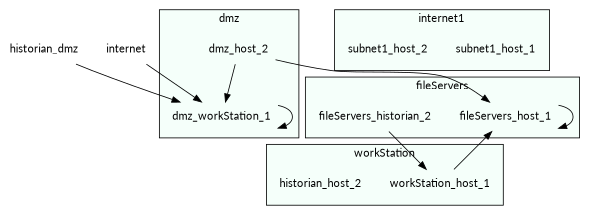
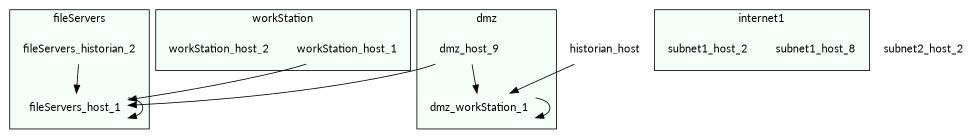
  digraph {
    fontname=Lato
    node [fontname=Lato shape=none]
    edge [fontname=Lato]
    n1 [label=fileServers_host_1]
    n2 [label=fileServers_historian_2]
    n3 [label=workStation_host_1]
-   n4 [label=historian_host_2]
-   n5 [label=subnet1_host_1]
+   n4 [label=workStation_host_2]
+   n5 [label=subnet1_host_8]
    n6 [label=subnet1_host_2]
    n7 [label=dmz_workStation_1]
-   n8 [label=dmz_host_2]
-   n10 [label=historian_dmz]
-   n11 [label=internet]
+   n8 [label=dmz_host_9]
+   n9 [label=subnet2_host_2]
+   n10 [label=historian_host]
    subgraph cluster_1 {
      bgcolor=mintcream
      label=fileServers
      n1
      n2
    }
    subgraph cluster_2 {
      bgcolor=mintcream
      label=workStation
      n3
      n4
    }
    subgraph cluster_3 {
      bgcolor=mintcream
      label=internet1
      n5
      n6
    }
    subgraph cluster_4 {
      bgcolor=mintcream
      label=dmz
      n7
      n8
    }
    n1 -> n1
-   n2 -> n3
+   n2 -> n1
    n3 -> n1
    n7 -> n7
    n8 -> n1
    n8 -> n7
    n10 -> n7
-   n11 -> n7
  }
